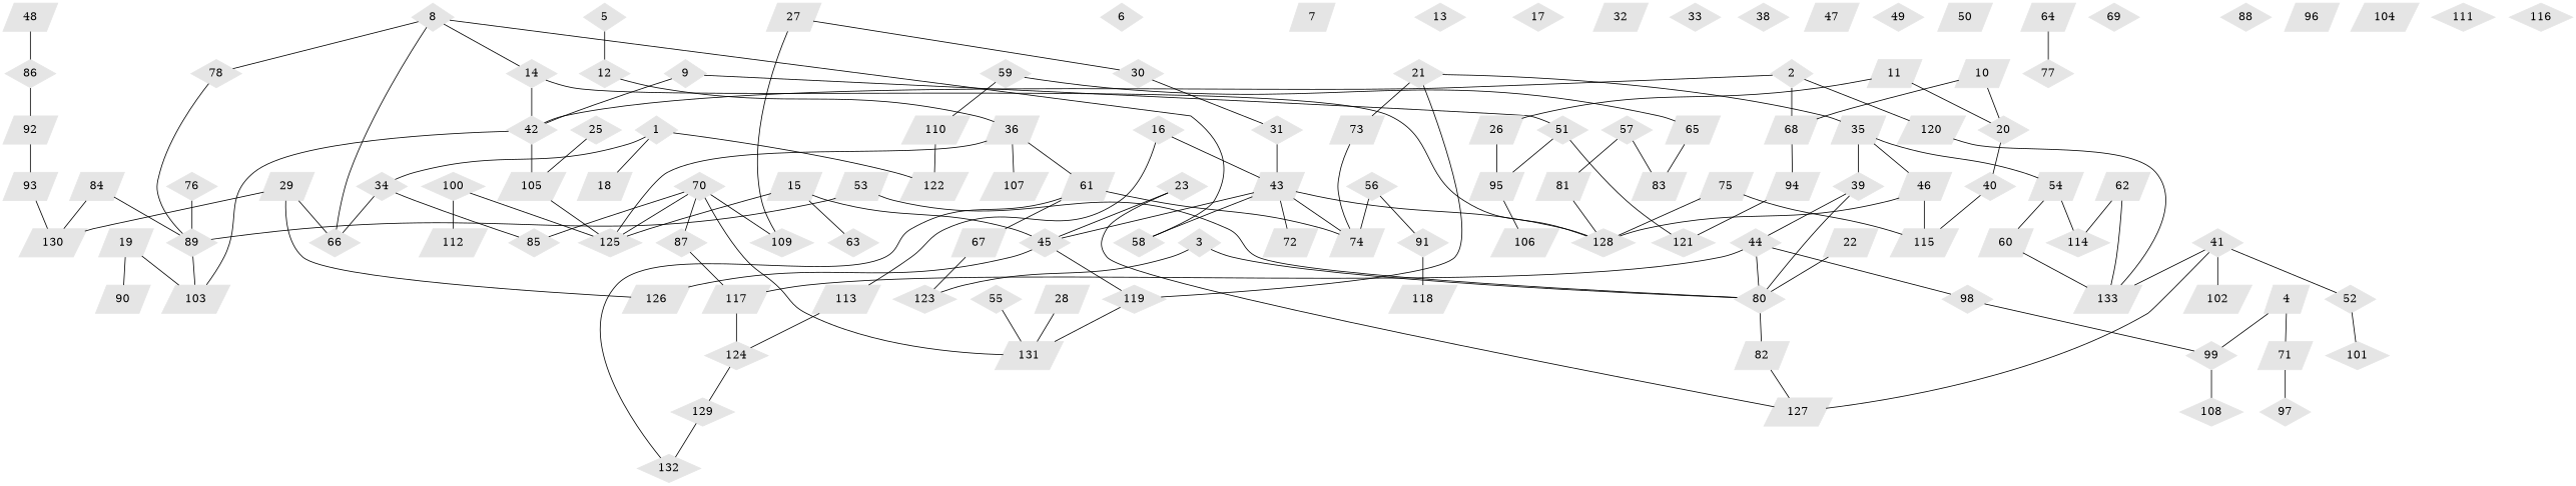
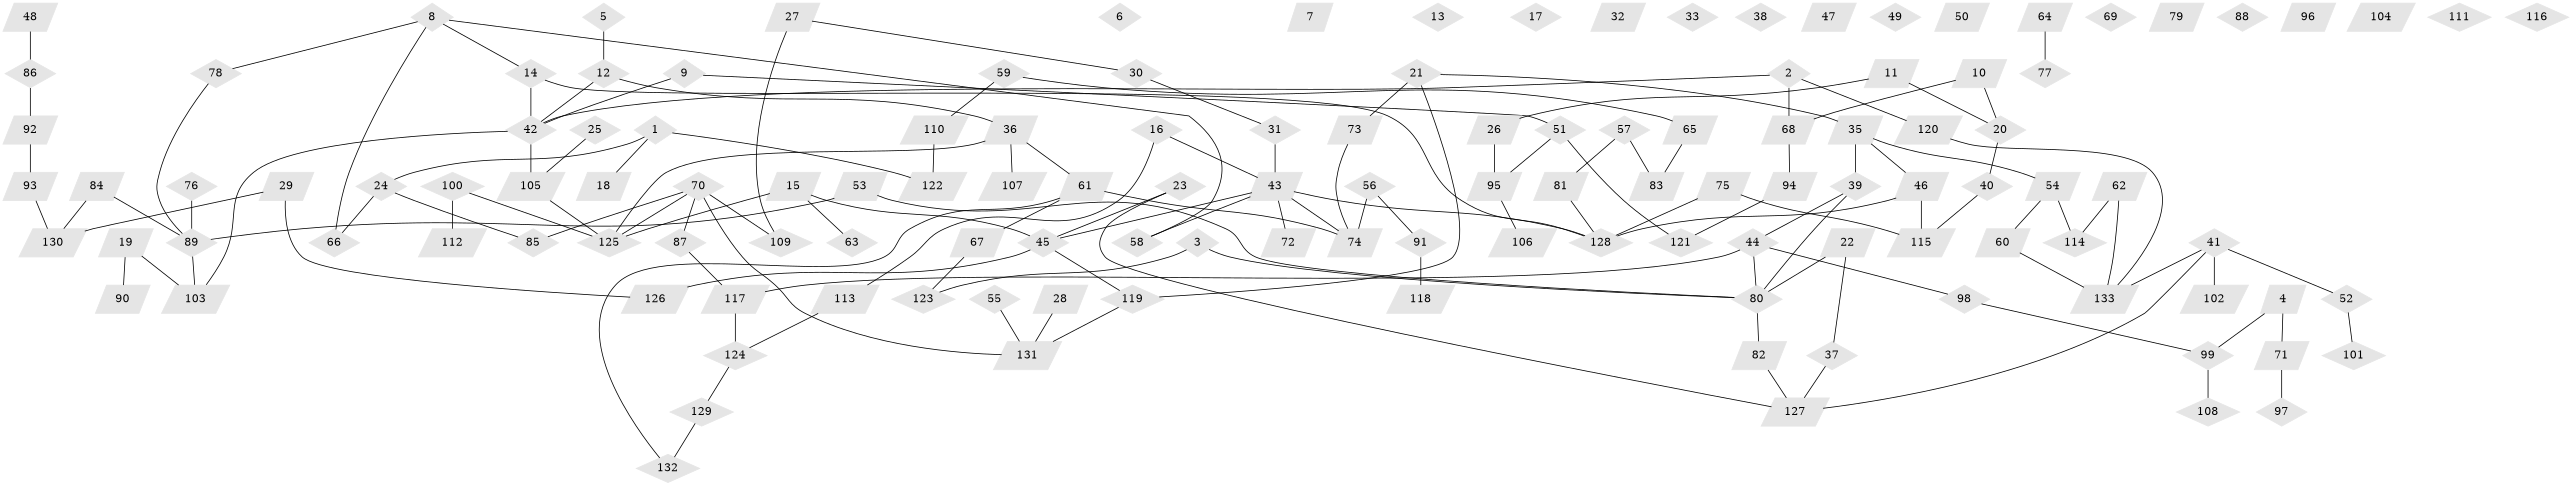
  graph {
    node [color=gray90 shape=diamond style=filled]
    18 [shape=parallelogram]
    1
-   34
+   34 [label=24]
    122 [shape=parallelogram]
    66
    85
    2
    42
    68 [shape=parallelogram]
    120 [shape=parallelogram]
    103 [shape=parallelogram]
    105 [shape=parallelogram]
    94 [shape=parallelogram]
    133 [shape=parallelogram]
    3
    80
    123
    82 [shape=parallelogram]
    4 [shape=parallelogram]
    71 [shape=parallelogram]
    99
    97
    108
    5
    12
    36 [shape=parallelogram]
    6
    7 [shape=parallelogram]
    8
    14
    58
    78
    128
    89
    9
    51
    95 [shape=parallelogram]
    121
    10 [shape=parallelogram]
    20
    40
    11 [shape=parallelogram]
    26 [shape=parallelogram]
    125
    61 [shape=parallelogram]
    107 [shape=parallelogram]
    13
    15 [shape=parallelogram]
    45
    63
    119
    126 [shape=parallelogram]
    43 [shape=parallelogram]
    16
    113 [shape=parallelogram]
    72 [shape=parallelogram]
    74 [shape=parallelogram]
    124
    17
    19 [shape=parallelogram]
    90 [shape=parallelogram]
    115 [shape=parallelogram]
    35 [shape=parallelogram]
    21
    73 [shape=parallelogram]
    39
    46 [shape=parallelogram]
    54 [shape=parallelogram]
    131 [shape=parallelogram]
    22 [shape=parallelogram]
+   37
    127 [shape=parallelogram]
    23
    25
    106 [shape=parallelogram]
    27 [shape=parallelogram]
    30
    109
    31
    28 [shape=parallelogram]
    29 [shape=parallelogram]
    130 [shape=parallelogram]
    32 [shape=parallelogram]
    33
    44
    60 [shape=parallelogram]
    114
    67 [shape=parallelogram]
    132
    38
    98
    117 [shape=parallelogram]
    41
    52
    102 [shape=parallelogram]
    101
    47 [shape=parallelogram]
    48 [shape=parallelogram]
    86
    92 [shape=parallelogram]
    49
    50 [shape=parallelogram]
    53 [shape=parallelogram]
    55
    56
    91
    118 [shape=parallelogram]
    81 [shape=parallelogram]
    57
    83 [shape=parallelogram]
    65 [shape=parallelogram]
    59
    110 [shape=parallelogram]
    62 [shape=parallelogram]
    64 [shape=parallelogram]
    77
    69
    70
    87
    75 [shape=parallelogram]
    76
+   79 [shape=parallelogram]
    84 [shape=parallelogram]
    93 [shape=parallelogram]
    88
    96 [shape=parallelogram]
    100
    112 [shape=parallelogram]
    104 [shape=parallelogram]
    111
    129
    116
    1 -- 18
    1 -- 34
    1 -- 122
    34 -- 66
    34 -- 85
    2 -- 42
    2 -- 68
    2 -- 120
    42 -- 103
    42 -- 105
    68 -- 94
    120 -- 133
    105 -- 125
    94 -- 121
    3 -- 80
    3 -- 123
    80 -- 82
    82 -- 127
    4 -- 71
    4 -- 99
    71 -- 97
    99 -- 108
    5 -- 12
+   12 -- 42
    12 -- 36
    36 -- 125
    36 -- 61
    36 -- 107
    8 -- 66
    8 -- 14
    8 -- 58
    8 -- 78
    14 -- 42
    14 -- 128
    78 -- 89
    89 -- 103
    9 -- 42
    9 -- 51
    51 -- 95
    51 -- 121
    95 -- 106
    10 -- 68
    10 -- 20
    20 -- 40
    40 -- 115
    11 -- 20
    11 -- 26
    26 -- 95
    61 -- 74
    61 -- 67
    61 -- 132
    15 -- 125
    15 -- 45
    15 -- 63
    45 -- 119
    45 -- 126
    119 -- 131
    43 -- 58
    43 -- 128
    43 -- 45
    43 -- 72
    43 -- 74
    16 -- 43
    16 -- 113
    113 -- 124
    124 -- 129
    19 -- 103
    19 -- 90
    35 -- 39
    35 -- 46
    35 -- 54
    21 -- 119
    21 -- 35
    21 -- 73
    73 -- 74
    39 -- 80
    39 -- 44
    46 -- 128
    46 -- 115
    54 -- 60
    54 -- 114
    22 -- 80
+   22 -- 37
+   37 -- 127
    23 -- 45
    23 -- 127
    25 -- 105
    27 -- 30
    27 -- 109
    30 -- 31
    31 -- 43
    28 -- 131
-   29 -- 66
    29 -- 126
    29 -- 130
    44 -- 80
    44 -- 98
    44 -- 117
    60 -- 133
    67 -- 123
    98 -- 99
    117 -- 124
    41 -- 133
    41 -- 127
    41 -- 52
    41 -- 102
    52 -- 101
    48 -- 86
    86 -- 92
    92 -- 93
    53 -- 80
    53 -- 89
    55 -- 131
    56 -- 74
    56 -- 91
    91 -- 118
    81 -- 128
    57 -- 81
    57 -- 83
    65 -- 83
    59 -- 65
    59 -- 110
    110 -- 122
    62 -- 133
    62 -- 114
    64 -- 77
    70 -- 85
    70 -- 125
    70 -- 131
    70 -- 109
    70 -- 87
    87 -- 117
    75 -- 128
    75 -- 115
    76 -- 89
    84 -- 89
    84 -- 130
    93 -- 130
    100 -- 125
    100 -- 112
    129 -- 132
  }
